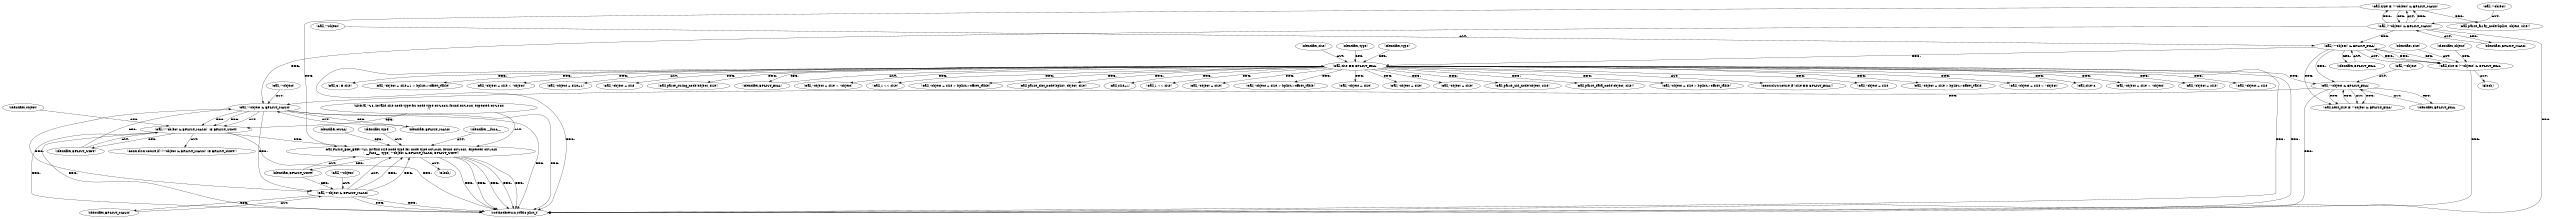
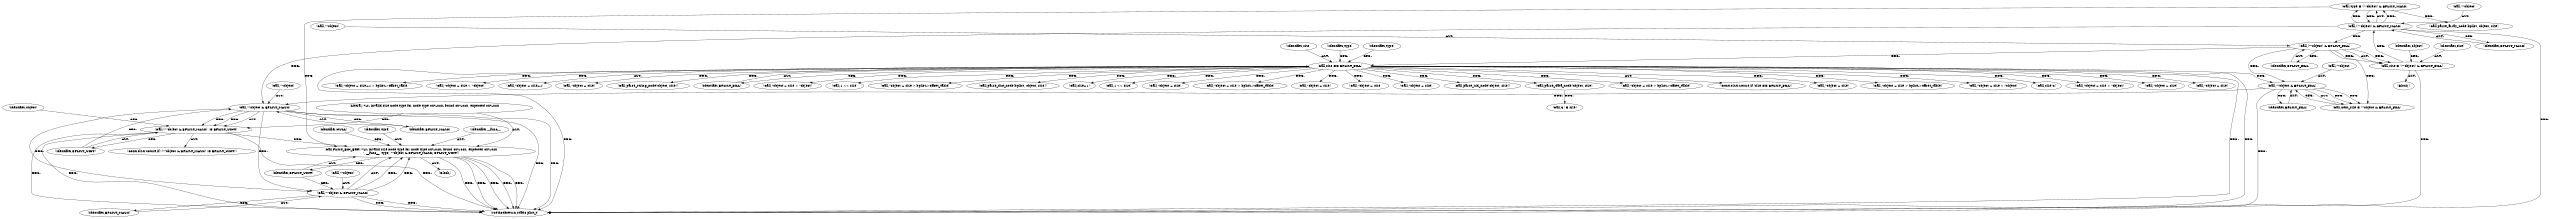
  digraph {
    n1 [label="(Call,**object & BPLIST_MASK)"]
    n2 [label="(Call,(**object & BPLIST_MASK) != BPLIST_UINT)"]
    n3 [label="(Call,**object & BPLIST_MASK)"]
    n4 [label="(MethodReturn,static plist_t)"]
    n5 [label="(Identifier,BPLIST_MASK)"]
    n6 [label="(Call,PLIST_BIN_ERR(\"%s: invalid size node type for node type 0x%02x: found 0x%02x, expected 0x%02x\n\", __func__, type, **object & BPLIST_MASK, BPLIST_UINT))"]
    n7 [label="(ControlStructure,if ((**object & BPLIST_MASK) != BPLIST_UINT))"]
    n8 [label="(Identifier,BPLIST_UINT)"]
    n9 [label="(Identifier,BPLIST_MASK)"]
    n10 [label="(Call,**object & BPLIST_FILL)"]
    n11 [label="(Identifier,BPLIST_FILL)"]
    n12 [label="(Call,next_size = **object & BPLIST_FILL)"]
    n13 [label="(Call,(**object) & BPLIST_FILL)"]
    n14 [label="(Call,size == BPLIST_FILL)"]
    n15 [label="(Call,size = (**object) & BPLIST_FILL)"]
    n16 [label="(Identifier,BPLIST_FILL)"]
    n17 [label="(Call,3 != size)"]
    n18 [label="(Call,*object + size+1 > bplist->offset_table)"]
    n19 [label="(Call,*object + size < *object)"]
    n20 [label="(Call,*object + size+1)"]
    n21 [label="(Call,*object + size)"]
    n22 [label="(Call,parse_string_node(object, size))"]
    n23 [label="(Identifier,BPLIST_FILL)"]
    n24 [label="(Call,*object + size < *object)"]
    n25 [label="(Call,1 << size)"]
    n26 [label="(Call,*object + size > bplist->offset_table)"]
    n27 [label="(Call,parse_dict_node(bplist, object, size))"]
    n28 [label="(Call,size+1)"]
    n29 [label="(Call,1 << size)"]
    n30 [label="(Call,*object + size)"]
    n31 [label="(Call,*object + size > bplist->offset_table)"]
    n32 [label="(Call,*object + size)"]
    n33 [label="(Call,*object + size)"]
    n34 [label="(Call,*object + size)"]
    n35 [label="(Call,parse_uid_node(object, size))"]
    n36 [label="(Call,parse_data_node(object, size))"]
    n37 [label="(Call,*object + size > bplist->offset_table)"]
    n38 [label="(ControlStructure,if (size == BPLIST_FILL))"]
    n39 [label="(Call,*object + size)"]
    n40 [label="(Call,*object + size > bplist->offset_table)"]
    n41 [label="(Call,*object + size < *object)"]
    n42 [label="(Call,size*2)"]
    n43 [label="(Call,*object + size < *object)"]
    n44 [label="(Call,*object + size)"]
    n45 [label="(Call,*object + size)"]
    n46 [label="(Block,)"]
    n47 [label="(Call,(**object) & BPLIST_MASK)"]
    n48 [label="(Call,type = (**object) & BPLIST_MASK)"]
    n49 [label="(Identifier,BPLIST_MASK)"]
    n50 [label="(Call,parse_array_node(bplist, object, size))"]
    n51 [label="(Identifier,BPLIST_UINT)"]
    n52 [label="(Block,)"]
    n53 [label="(Identifier,NULL)"]
    n54 [label="(Literal,\"%s: invalid size node type for node type 0x%02x: found 0x%02x, expected 0x%02x\n\")"]
    n55 [label="(Identifier,object)"]
    n56 [label="(Call,**object)"]
    n57 [label="(Identifier,type)"]
    n58 [label="(Call,**object)"]
    n59 [label="(Identifier,size)"]
    n60 [label="(Call,**object)"]
    n61 [label="(Identifier,type)"]
    n62 [label="(Identifier,type)"]
    n63 [label="(Call,**object)"]
    n64 [label="(Identifier,object)"]
    n65 [label="(Identifier,size)"]
    n66 [label="(Call,**object)"]
    n67 [label="(Identifier,__func__)"]
    n1 -> n2 [label="AST: "]
    n1 -> n2 [label="DDG: "]
    n1 -> n2 [label="DDG: "]
    n1 -> n3 [label="DDG: "]
    n1 -> n3 [label="DDG: "]
    n1 -> n4 [label="DDG: "]
    n1 -> n4 [label="DDG: "]
    n1 -> n5 [label="CFG: "]
    n2 -> n4 [label="DDG: "]
    n2 -> n4 [label="DDG: "]
    n2 -> n4 [label="DDG: "]
    n2 -> n6 [label="DDG: "]
    n2 -> n7 [label="AST: "]
    n2 -> n8 [label="CFG: "]
    n3 -> n4 [label="DDG: "]
    n3 -> n4 [label="DDG: "]
    n3 -> n6 [label="AST: "]
    n3 -> n6 [label="DDG: "]
    n3 -> n6 [label="DDG: "]
    n3 -> n9 [label="CFG: "]
    n5 -> n1 [label="AST: "]
    n6 -> n4 [label="DDG: "]
    n6 -> n4 [label="DDG: "]
    n6 -> n4 [label="DDG: "]
    n6 -> n4 [label="DDG: "]
    n6 -> n4 [label="DDG: "]
    n6 -> n51 [label="CFG: "]
    n6 -> n52 [label="AST: "]
    n8 -> n1 [label="CFG: "]
    n8 -> n2 [label="AST: "]
    n9 -> n3 [label="AST: "]
    n10 -> n1 [label="DDG: "]
    n10 -> n4 [label="DDG: "]
    n10 -> n11 [label="CFG: "]
    n10 -> n12 [label="AST: "]
    n10 -> n12 [label="DDG: "]
    n10 -> n12 [label="DDG: "]
    n11 -> n10 [label="AST: "]
    n12 -> n10 [label="CFG: "]
    n13 -> n10 [label="DDG: "]
    n13 -> n12 [label="DDG: "]
    n13 -> n14 [label="DDG: "]
    n13 -> n15 [label="AST: "]
    n13 -> n15 [label="DDG: "]
    n13 -> n15 [label="DDG: "]
    n13 -> n16 [label="CFG: "]
    n14 -> n4 [label="DDG: "]
    n14 -> n4 [label="DDG: "]
    n14 -> n4 [label="DDG: "]
    n14 -> n10 [label="DDG: "]
-   n14 -> n17 [label="DDG: "]
+   n36 -> n17 [label="DDG: "]
    n14 -> n18 [label="DDG: "]
    n14 -> n19 [label="DDG: "]
    n14 -> n20 [label="AST: "]
    n14 -> n21 [label="DDG: "]
    n14 -> n22 [label="DDG: "]
    n14 -> n23 [label="CFG: "]
    n14 -> n24 [label="DDG: "]
    n14 -> n25 [label="DDG: "]
    n14 -> n26 [label="DDG: "]
    n14 -> n27 [label="DDG: "]
    n14 -> n28 [label="DDG: "]
    n14 -> n29 [label="DDG: "]
    n14 -> n30 [label="DDG: "]
    n14 -> n31 [label="DDG: "]
    n14 -> n32 [label="DDG: "]
    n14 -> n33 [label="DDG: "]
    n14 -> n34 [label="DDG: "]
    n14 -> n35 [label="DDG: "]
    n14 -> n36 [label="DDG: "]
    n14 -> n37 [label="DDG: "]
    n14 -> n38 [label="AST: "]
    n14 -> n39 [label="DDG: "]
    n14 -> n40 [label="DDG: "]
    n14 -> n41 [label="DDG: "]
    n14 -> n42 [label="DDG: "]
    n14 -> n43 [label="DDG: "]
    n14 -> n44 [label="DDG: "]
    n14 -> n45 [label="DDG: "]
    n15 -> n4 [label="DDG: "]
-   n15 -> n13 [label="CFG: "]
+   n15 -> n47 [label="CFG: "]
    n15 -> n46 [label="AST: "]
    n16 -> n13 [label="AST: "]
    n23 -> n14 [label="AST: "]
    n47 -> n1 [label="DDG: "]
    n47 -> n4 [label="DDG: "]
    n47 -> n13 [label="DDG: "]
    n47 -> n48 [label="AST: "]
    n47 -> n48 [label="DDG: "]
    n47 -> n48 [label="DDG: "]
    n47 -> n49 [label="CFG: "]
    n48 -> n6 [label="DDG: "]
    n48 -> n47 [label="CFG: "]
    n48 -> n50 [label="DDG: "]
    n49 -> n47 [label="AST: "]
    n51 -> n3 [label="CFG: "]
    n51 -> n6 [label="AST: "]
    n53 -> n6 [label="CFG: "]
    n54 -> n2 [label="CFG: "]
    n54 -> n6 [label="AST: "]
    n55 -> n2 [label="CFG: "]
    n56 -> n3 [label="AST: "]
    n57 -> n14 [label="CFG: "]
    n58 -> n47 [label="AST: "]
    n59 -> n14 [label="AST: "]
    n60 -> n1 [label="AST: "]
    n61 -> n14 [label="CFG: "]
    n62 -> n6 [label="AST: "]
    n63 -> n10 [label="AST: "]
    n64 -> n15 [label="CFG: "]
    n65 -> n15 [label="AST: "]
    n66 -> n13 [label="AST: "]
    n67 -> n6 [label="AST: "]
  }
